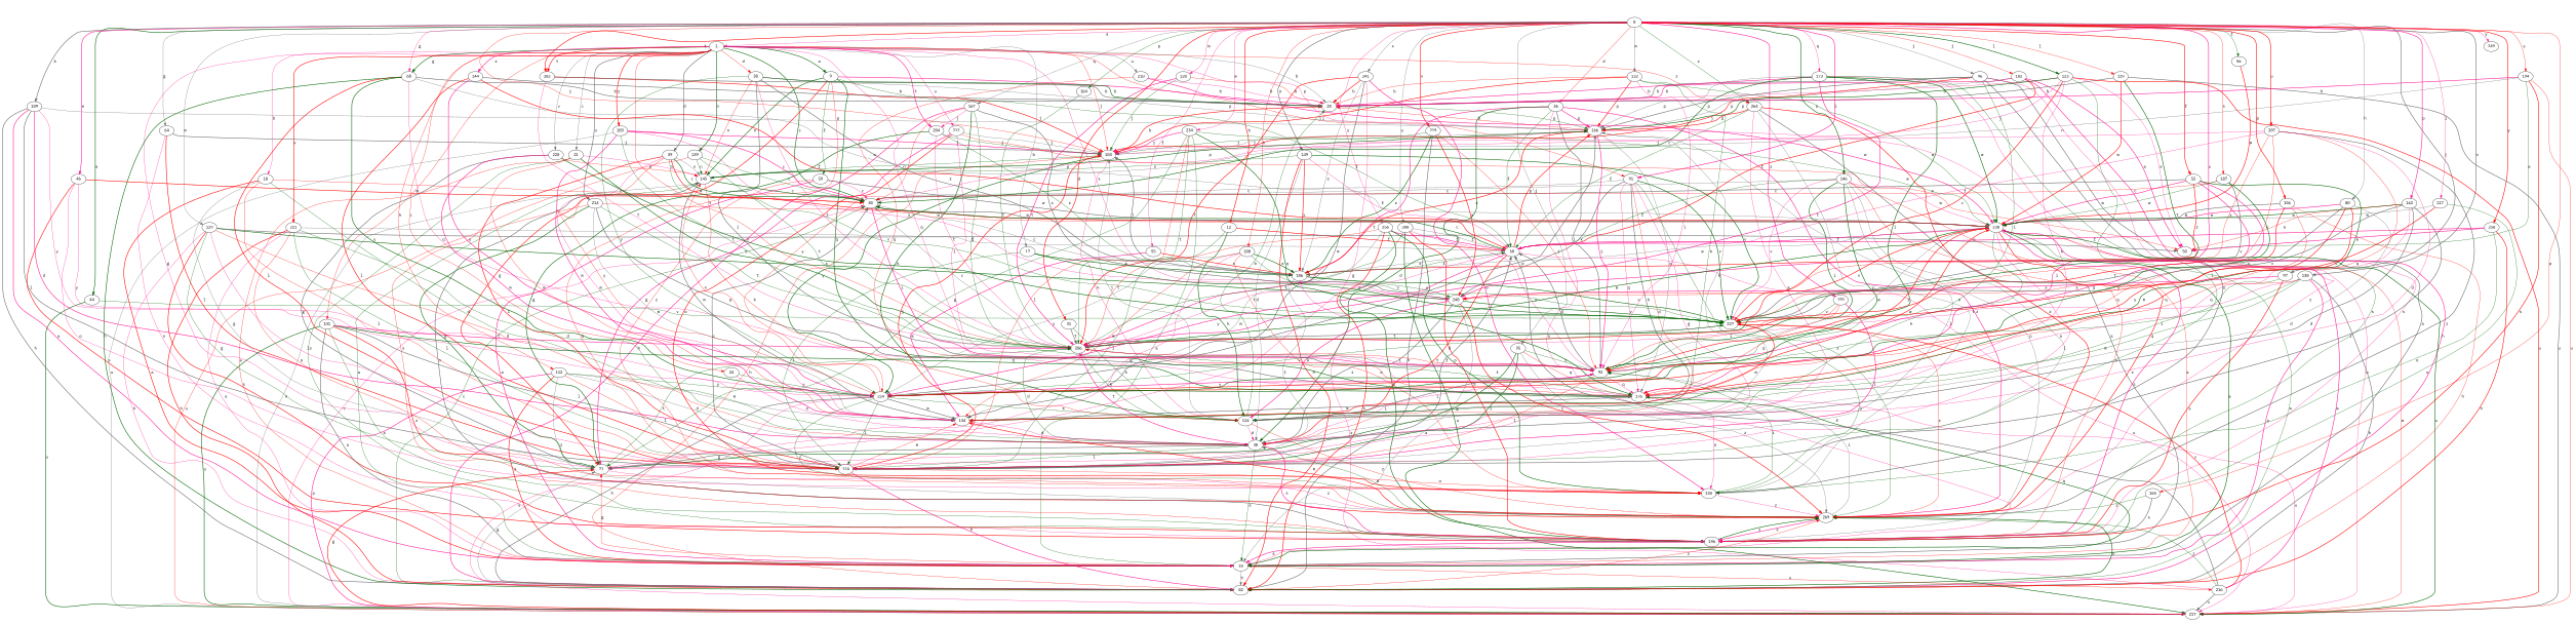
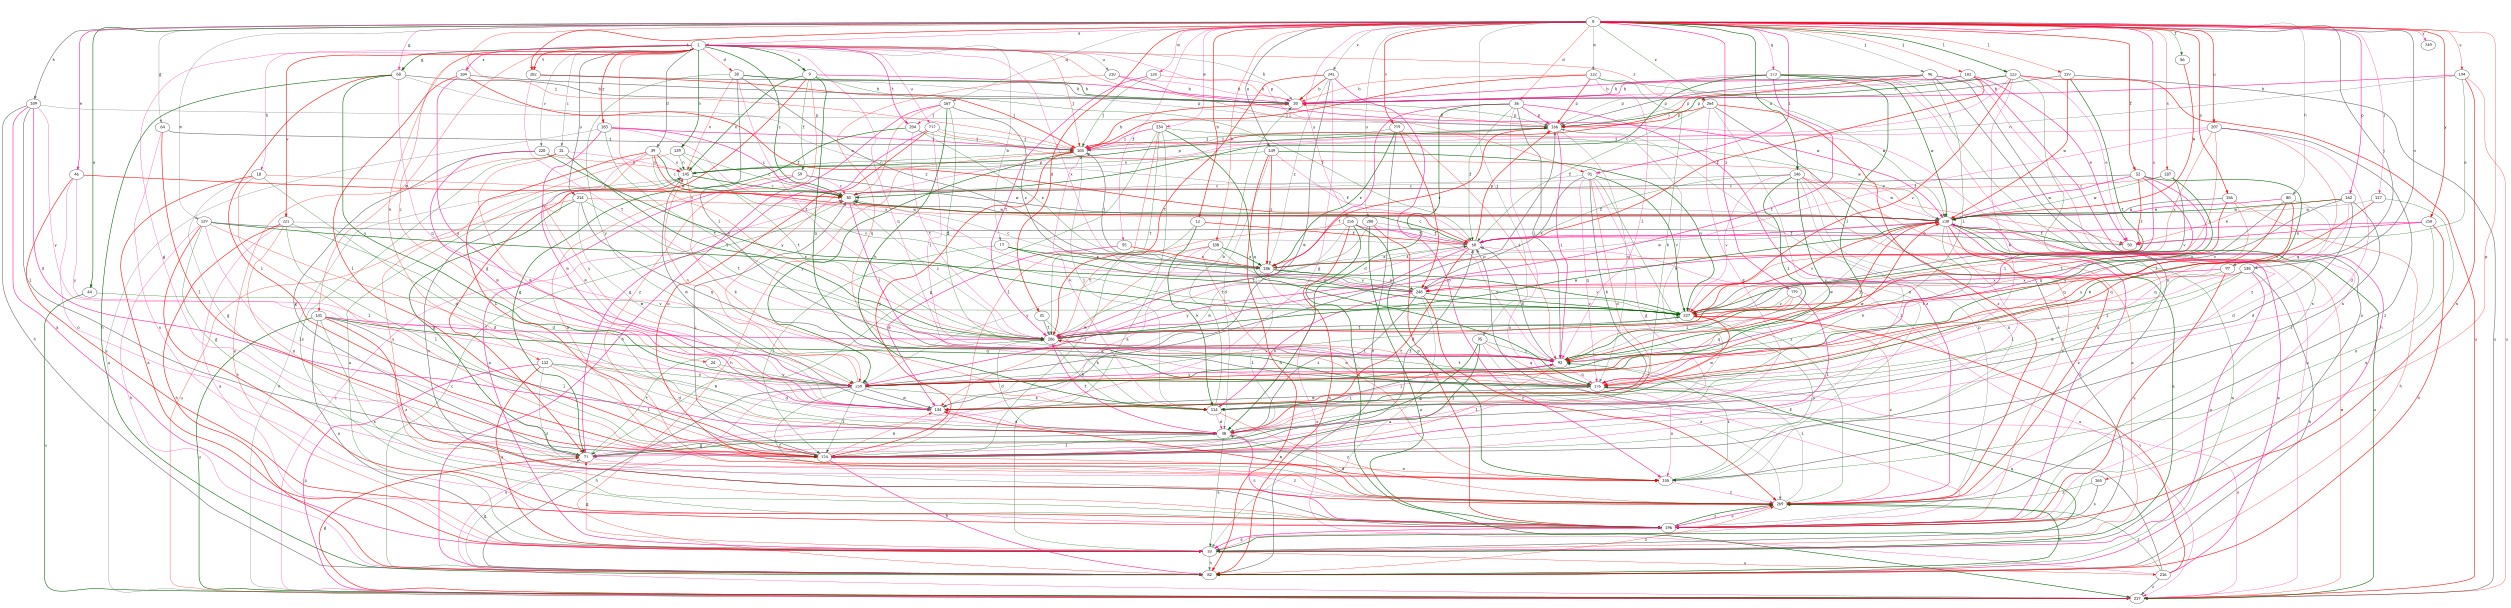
  strict digraph {
    fontname="IBM Plex Mono"
    node [fontname="IBM Plex Mono"]
    edge [color=red fontname="IBM Plex Mono" style=solid]
    0
    1
    12
    31
    36
    44
    46
    52
    55
    56
    64
    68
    80
    91
    95
    96
    97
    102
    103
    108
    109
    117
    119
    123
    128
    129
    132
    138
    146
    149
    156
    162
-   164
    165
    167
    173
    179
    187
    194
    202
    207
    208
    219
    234
    241
    248
    249
    256
    258
    264
    9
    17
    18
    20
    21
    24
    30
    38
    39
    71
    112
    139
    141
    166
    176
    183
-   184 [label=144]
+   184
    204
    206
    210
    212
    214
    220
    221
    60
    114
    124
    269
    10
    40
    92
    227
    217
    196
    259
    155
    186
    134
    238
    82
    50
    145
    59
    216
    0 -> 1 [color=deeppink label=a]
    0 -> 12 [label=b style=bold]
    0 -> 31 [label=d style=bold]
    0 -> 36 [label=d]
    0 -> 44 [color=darkgreen label=e style=bold]
    0 -> 46 [color=deeppink label=e style=bold]
    0 -> 52 [label=f style=bold]
    0 -> 55 [color=deeppink label=f]
    0 -> 56 [color=darkgreen label=f]
    0 -> 64 [color=gray40 label=g]
    0 -> 68 [color=deeppink label=g]
    0 -> 80 [color=gray40 label=h]
    0 -> 91 [color=deeppink label=i style=bold]
    0 -> 95 [color=gray40 label=j]
    0 -> 96 [color=gray40 label=j]
    0 -> 97 [color=gray40 label=j style=bold]
    0 -> 102 [label=j]
    0 -> 103 [label=j]
    0 -> 108 [label=k]
    0 -> 109 [color=gray40 label=k style=bold]
    0 -> 117 [color=deeppink label=l]
    0 -> 119 [label=l]
    0 -> 123 [color=darkgreen label=l style=bold]
    0 -> 128 [color=deeppink label=m]
    0 -> 129 [color=gray40 label=m]
    0 -> 132 [color=gray40 label=m]
    0 -> 138 [color=gray40 label=n style=bold]
    0 -> 146 [color=darkgreen label=o style=bold]
    0 -> 149 [color=gray40 label=o style=bold]
    0 -> 156 [label=p style=bold]
    0 -> 162 [color=deeppink label=p style=bold]
-   0 -> 164 [color=darkgreen label=p]
    0 -> 165 [label=p]
    0 -> 167 [color=gray40 label=q]
    0 -> 173 [color=deeppink label=q]
    0 -> 179 [color=deeppink label=r style=bold]
    0 -> 187 [label=s]
    0 -> 194 [label=s]
    0 -> 202 [label=t style=bold]
    0 -> 207 [label=u style=bold]
    0 -> 208 [color=gray40 label=u]
    0 -> 219 [label=v style=bold]
    0 -> 234 [color=deeppink label=w]
    0 -> 241 [color=gray40 label=x]
    0 -> 248 [color=deeppink label=x style=bold]
    0 -> 249 [color=deeppink label=y]
    0 -> 256 [color=deeppink label=y]
    0 -> 258 [label=y style=bold]
    0 -> 264 [color=darkgreen label=z]
    1 -> 68 [color=darkgreen label=g style=bold]
    1 -> 91 [label=i]
    1 -> 103 [label=j]
    1 -> 202 [label=t style=bold]
    1 -> 248 [color=deeppink label=x]
    1 -> 264 [label=z]
    1 -> 9 [color=darkgreen label=a style=bold]
    1 -> 17 [color=gray40 label=b]
    1 -> 18 [color=deeppink label=b]
    1 -> 20 [color=gray40 label=b]
    1 -> 21 [color=gray40 label=c]
    1 -> 24 [label=c]
    1 -> 30 [color=darkgreen label=c style=bold]
    1 -> 38 [label=d]
    1 -> 39 [color=gray40 label=d style=bold]
    1 -> 71 [color=deeppink label=g]
    1 -> 112 [label=k]
    1 -> 139 [color=darkgreen label=n style=bold]
    1 -> 141 [label=n]
    1 -> 166 [color=deeppink label=p]
    1 -> 176 [color=deeppink label=q]
    1 -> 183 [label=r style=bold]
    1 -> 184 [color=deeppink label=r style=bold]
    1 -> 204 [color=deeppink label=t style=bold]
    1 -> 206 [label=t]
    1 -> 210 [color=gray40 label=u]
    1 -> 212 [color=deeppink label=u]
    1 -> 214 [color=gray40 label=u style=bold]
    1 -> 220 [color=gray40 label=v]
    1 -> 221 [label=v style=bold]
    12 -> 60 [label=f style=bold]
    12 -> 114 [color=darkgreen label=k style=bold]
    12 -> 124 [color=darkgreen label=l]
    31 -> 206 [color=gray40 label=t style=bold]
    31 -> 114 [color=darkgreen label=k]
    36 -> 166 [color=deeppink label=p style=bold]
    36 -> 206 [color=deeppink label=t style=bold]
    36 -> 60 [color=darkgreen label=f]
    36 -> 269 [color=deeppink label=z style=bold]
    36 -> 10 [color=deeppink label=a]
    36 -> 40 [color=darkgreen label=d style=bold]
    36 -> 92 [color=gray40 label=i style=bold]
    44 -> 227 [color=darkgreen label=v]
    44 -> 217 [color=darkgreen label=u style=bold]
    46 -> 30 [label=c style=bold]
    46 -> 196 [label=s style=bold]
    46 -> 259 [color=deeppink label=y]
    46 -> 155 [color=deeppink label=o]
    52 -> 30 [color=gray40 label=c style=bold]
    52 -> 176 [color=deeppink label=q style=bold]
    52 -> 92 [color=deeppink label=i style=bold]
    52 -> 186 [label=r style=bold]
    52 -> 134 [color=darkgreen label=m style=bold]
    52 -> 238 [color=deeppink label=w style=bold]
    55 -> 186 [label=r style=bold]
    55 -> 134 [color=deeppink label=m style=bold]
    56 -> 238 [label=w style=bold]
    64 -> 103 [color=gray40 label=j style=bold]
    64 -> 124 [label=l style=bold]
    64 -> 196 [color=deeppink label=s]
    68 -> 20 [color=gray40 label=b style=bold]
    68 -> 176 [color=deeppink label=q]
    68 -> 124 [label=l style=bold]
    68 -> 259 [color=darkgreen label=y style=bold]
    68 -> 238 [color=gray40 label=w]
    68 -> 82 [color=darkgreen label=h style=bold]
    80 -> 176 [label=q style=bold]
    80 -> 40 [color=gray40 label=d]
    80 -> 227 [color=gray40 label=v style=bold]
    80 -> 259 [label=y style=bold]
    80 -> 238 [color=deeppink label=w style=bold]
    91 -> 248 [color=gray40 label=x style=bold]
    91 -> 30 [color=gray40 label=c]
    91 -> 71 [color=deeppink label=g]
    91 -> 176 [color=deeppink label=q]
    91 -> 114 [color=gray40 label=k style=bold]
    91 -> 269 [color=darkgreen label=z]
    91 -> 40 [label=d]
    91 -> 227 [color=darkgreen label=v style=bold]
    95 -> 71 [color=darkgreen label=g style=bold]
    95 -> 176 [label=q]
    95 -> 124 [color=darkgreen label=l style=bold]
    95 -> 269 [color=gray40 label=z]
    95 -> 92 [color=darkgreen label=i]
    96 -> 103 [label=j style=bold]
    96 -> 20 [color=gray40 label=b style=bold]
    96 -> 166 [color=gray40 label=p style=bold]
    96 -> 10 [color=gray40 label=a style=bold]
    96 -> 92 [color=darkgreen label=i]
    96 -> 196 [color=deeppink label=s]
    96 -> 155 [color=gray40 label=o style=bold]
    97 -> 248 [color=deeppink label=x style=bold]
    97 -> 196 [label=s style=bold]
    97 -> 134 [color=darkgreen label=m]
    102 -> 20 [color=deeppink label=b style=bold]
    102 -> 166 [color=gray40 label=p]
    102 -> 60 [label=f style=bold]
    102 -> 82 [color=deeppink label=h style=bold]
    102 -> 50 [color=deeppink label=e style=bold]
    103 -> 20 [label=b style=bold]
    103 -> 114 [color=deeppink label=k]
    103 -> 259 [color=darkgreen label=y style=bold]
    103 -> 82 [label=h]
    103 -> 145 [color=darkgreen label=n]
    108 -> 71 [color=deeppink label=g]
    108 -> 227 [color=darkgreen label=v]
    108 -> 259 [color=gray40 label=y]
    108 -> 155 [label=o]
    108 -> 186 [color=darkgreen label=r style=bold]
    108 -> 134 [label=m]
    109 -> 166 [color=gray40 label=p]
    109 -> 124 [color=gray40 label=l style=bold]
    109 -> 10 [color=deeppink label=a style=bold]
    109 -> 40 [color=deeppink label=d style=bold]
    109 -> 259 [color=deeppink label=y]
    109 -> 82 [color=gray40 label=h style=bold]
    117 -> 227 [label=v style=bold]
    117 -> 196 [color=darkgreen label=s]
    117 -> 238 [color=gray40 label=w]
    119 -> 20 [color=gray40 label=b style=bold]
    119 -> 206 [color=darkgreen label=t style=bold]
    119 -> 217 [color=gray40 label=u style=bold]
    119 -> 238 [label=w style=bold]
    123 -> 103 [color=deeppink label=j]
    123 -> 20 [color=deeppink label=b]
    123 -> 166 [color=darkgreen label=p style=bold]
    123 -> 114 [color=deeppink label=k]
    123 -> 124 [color=darkgreen label=l]
    123 -> 227 [label=v style=bold]
    123 -> 217 [label=u style=bold]
    123 -> 50 [color=deeppink label=e]
    128 -> 103 [color=darkgreen label=j]
    128 -> 20 [label=b]
    128 -> 206 [color=deeppink label=t style=bold]
    129 -> 248 [color=darkgreen label=x style=bold]
    129 -> 71 [color=darkgreen label=g]
    129 -> 124 [color=deeppink label=l]
    129 -> 40 [label=d]
    129 -> 196 [label=s style=bold]
    129 -> 82 [color=deeppink label=h]
    129 -> 50 [color=gray40 label=e style=bold]
    132 -> 103 [label=j style=bold]
    132 -> 20 [label=b]
    132 -> 166 [label=p style=bold]
    132 -> 114 [color=darkgreen label=k]
    132 -> 92 [color=deeppink label=i]
    132 -> 238 [color=darkgreen label=w]
    138 -> 248 [label=x]
    138 -> 176 [color=darkgreen label=q]
    138 -> 206 [color=deeppink label=t]
    138 -> 10 [color=deeppink label=a style=bold]
    138 -> 92 [color=darkgreen label=i]
    138 -> 82 [color=gray40 label=h style=bold]
    146 -> 30 [color=gray40 label=c]
    146 -> 60 [color=darkgreen label=f]
    146 -> 124 [color=gray40 label=l]
    146 -> 10 [label=a]
    146 -> 92 [color=darkgreen label=i style=bold]
    146 -> 227 [color=deeppink label=v]
    146 -> 196 [label=s]
    146 -> 259 [color=darkgreen label=y style=bold]
    146 -> 155 [color=gray40 label=o]
    146 -> 238 [color=deeppink label=w]
    149 -> 60 [color=deeppink label=f]
    149 -> 40 [color=gray40 label=d]
    149 -> 227 [color=darkgreen label=v style=bold]
    149 -> 186 [label=r style=bold]
    149 -> 82 [label=h style=bold]
    149 -> 145 [color=darkgreen label=n]
    156 -> 176 [label=q]
    156 -> 206 [label=t style=bold]
    156 -> 238 [color=gray40 label=w style=bold]
    156 -> 82 [label=h]
    162 -> 176 [color=deeppink label=q]
    162 -> 124 [color=gray40 label=l style=bold]
    162 -> 40 [color=gray40 label=d style=bold]
    162 -> 227 [color=gray40 label=v style=bold]
    162 -> 238 [color=darkgreen label=w style=bold]
    162 -> 50 [label=e]
-   164 -> 206 [color=darkgreen label=t]
    165 -> 269 [color=darkgreen label=z]
    165 -> 196 [color=gray40 label=s style=bold]
    167 -> 248 [color=gray40 label=x style=bold]
    167 -> 204 [color=deeppink label=j]
    167 -> 114 [color=darkgreen label=k style=bold]
    167 -> 92 [color=darkgreen label=i]
    167 -> 259 [label=y]
    167 -> 82 [color=deeppink label=h style=bold]
    173 -> 20 [color=deeppink label=b style=bold]
    173 -> 30 [color=darkgreen label=c style=bold]
    173 -> 166 [color=gray40 label=p]
    173 -> 206 [color=deeppink label=t style=bold]
    173 -> 269 [color=deeppink label=z]
    173 -> 92 [color=darkgreen label=i style=bold]
    173 -> 196 [color=darkgreen label=s]
    173 -> 238 [color=darkgreen label=w style=bold]
    179 -> 176 [label=q]
    179 -> 124 [color=deeppink label=l style=bold]
    179 -> 92 [label=i]
    179 -> 227 [color=darkgreen label=v]
    187 -> 30 [label=c]
    187 -> 227 [color=gray40 label=v style=bold]
    187 -> 259 [color=darkgreen label=y style=bold]
    187 -> 238 [color=darkgreen label=w]
    194 -> 20 [color=deeppink label=b style=bold]
    194 -> 217 [label=u]
    194 -> 196 [label=s style=bold]
    194 -> 50 [color=darkgreen label=e]
    194 -> 145 [color=gray40 label=n]
    202 -> 103 [label=j style=bold]
    202 -> 20 [color=gray40 label=b style=bold]
    202 -> 206 [color=deeppink label=t]
    207 -> 103 [color=deeppink label=j]
    207 -> 248 [label=x]
    207 -> 176 [label=q]
    207 -> 60 [color=deeppink label=f]
    207 -> 269 [color=gray40 label=z style=bold]
    207 -> 40 [color=deeppink label=d]
    207 -> 227 [label=v]
    208 -> 206 [color=darkgreen label=t]
    208 -> 60 [color=gray40 label=f]
    208 -> 92 [color=deeppink label=i]
    208 -> 217 [color=darkgreen label=u style=bold]
    208 -> 196 [label=s style=bold]
    219 -> 103 [color=darkgreen label=j]
    219 -> 248 [label=x style=bold]
    219 -> 92 [label=i]
    219 -> 186 [color=darkgreen label=r style=bold]
    219 -> 82 [color=gray40 label=h style=bold]
    234 -> 103 [color=deeppink label=j style=bold]
    234 -> 71 [color=darkgreen label=g]
    234 -> 176 [color=darkgreen label=q style=bold]
    234 -> 206 [color=darkgreen label=t]
    234 -> 124 [label=l]
    234 -> 10 [color=darkgreen label=a]
    234 -> 238 [color=darkgreen label=w]
    241 -> 20 [label=b style=bold]
    241 -> 71 [color=deeppink label=g]
    241 -> 206 [label=t style=bold]
    241 -> 155 [color=deeppink label=o style=bold]
    241 -> 186 [color=gray40 label=r]
    241 -> 134 [color=gray40 label=m style=bold]
    248 -> 114 [color=deeppink label=k style=bold]
    248 -> 269 [label=z style=bold]
    248 -> 10 [color=gray40 label=a]
    248 -> 40 [color=gray40 label=i style=bold]
    248 -> 227 [color=darkgreen label=v style=bold]
    256 -> 206 [label=t]
    256 -> 60 [color=deeppink label=f style=bold]
    256 -> 196 [color=darkgreen label=s style=bold]
    256 -> 155 [color=darkgreen label=o style=bold]
    256 -> 134 [color=gray40 label=m]
    256 -> 82 [label=h style=bold]
    258 -> 60 [color=deeppink label=f style=bold]
    258 -> 155 [color=darkgreen label=o]
    258 -> 82 [label=h style=bold]
    258 -> 50 [color=deeppink label=e style=bold]
    264 -> 71 [color=deeppink label=g]
    264 -> 166 [label=p style=bold]
    264 -> 60 [color=darkgreen label=f]
    264 -> 269 [label=z style=bold]
    264 -> 10 [color=gray40 label=a style=bold]
    264 -> 155 [color=gray40 label=o]
    9 -> 20 [color=deeppink label=b style=bold]
    9 -> 71 [label=g style=bold]
    9 -> 176 [color=darkgreen label=q style=bold]
    9 -> 60 [color=darkgreen label=f]
    9 -> 269 [label=z]
    9 -> 145 [color=darkgreen label=n style=bold]
    9 -> 59 [color=darkgreen label=f]
    17 -> 124 [color=darkgreen label=l]
    17 -> 227 [color=darkgreen label=v style=bold]
    17 -> 186 [color=darkgreen label=r style=bold]
    18 -> 30 [label=c]
    18 -> 71 [color=gray40 label=g]
    18 -> 124 [label=l]
    18 -> 10 [label=a style=bold]
    18 -> 40 [color=darkgreen label=d]
    20 -> 166 [color=darkgreen label=p]
    21 -> 206 [color=darkgreen label=t style=bold]
    21 -> 10 [label=a]
    21 -> 196 [color=darkgreen label=s]
    21 -> 134 [label=m]
    21 -> 145 [color=deeppink label=n]
    24 -> 40 [color=deeppink label=d]
    24 -> 259 [color=darkgreen label=y]
    30 -> 166 [color=deeppink label=p]
    30 -> 92 [color=deeppink label=i style=bold]
    30 -> 238 [color=gray40 label=w style=bold]
    38 -> 20 [color=darkgreen label=b style=bold]
    38 -> 166 [color=gray40 label=p]
    38 -> 206 [color=deeppink label=t]
    38 -> 92 [color=gray40 label=i style=bold]
    38 -> 259 [color=darkgreen label=y]
    38 -> 186 [color=gray40 label=r style=bold]
    38 -> 145 [label=n]
    39 -> 30 [color=darkgreen label=c style=bold]
    39 -> 124 [label=l style=bold]
    39 -> 227 [color=darkgreen label=v]
    39 -> 259 [label=y]
    39 -> 134 [color=deeppink label=m]
    39 -> 238 [label=w style=bold]
    39 -> 145 [color=gray40 label=n]
    71 -> 206 [color=darkgreen label=t]
    71 -> 269 [color=deeppink label=z]
    112 -> 124 [label=l]
    112 -> 269 [color=gray40 label=z]
    112 -> 10 [label=a style=bold]
    112 -> 40 [color=gray40 label=d]
    112 -> 217 [color=deeppink label=p style=bold]
    112 -> 259 [color=darkgreen label=y]
    112 -> 134 [color=gray40 label=m]
    139 -> 30 [color=darkgreen label=c]
    139 -> 206 [color=darkgreen label=t]
    139 -> 196 [label=s]
    139 -> 145 [color=darkgreen label=n]
    141 -> 176 [color=darkgreen label=q style=bold]
    141 -> 206 [color=deeppink label=t style=bold]
    141 -> 124 [color=gray40 label=l style=bold]
    141 -> 269 [label=z style=bold]
    141 -> 10 [color=gray40 label=a style=bold]
    141 -> 217 [color=darkgreen label=u style=bold]
    141 -> 196 [color=darkgreen label=s]
    166 -> 103 [color=gray40 label=j]
    166 -> 20 [label=b]
    166 -> 176 [color=gray40 label=q]
    166 -> 114 [color=gray40 label=k]
    166 -> 92 [color=deeppink label=i style=bold]
    166 -> 217 [color=deeppink label=u]
    166 -> 186 [label=r style=bold]
    176 -> 206 [color=darkgreen label=t]
    176 -> 217 [color=deeppink label=u]
    176 -> 155 [color=deeppink label=o]
    176 -> 134 [color=gray40 label=m style=bold]
    183 -> 103 [color=deeppink label=j style=bold]
    183 -> 248 [color=deeppink label=x]
    183 -> 30 [color=deeppink label=c style=bold]
    183 -> 206 [color=darkgreen label=t]
    183 -> 217 [color=gray40 label=u]
    183 -> 134 [color=deeppink label=m style=bold]
    184 -> 20 [color=gray40 label=b style=bold]
    184 -> 60 [label=f style=bold]
    184 -> 124 [label=l style=bold]
    184 -> 259 [color=deeppink label=y style=bold]
    204 -> 103 [color=darkgreen label=j]
    204 -> 71 [color=darkgreen label=g style=bold]
    204 -> 206 [color=deeppink label=t]
    204 -> 186 [color=darkgreen label=r]
    206 -> 30 [color=gray40 label=c]
    206 -> 114 [color=darkgreen label=k]
    206 -> 40 [color=darkgreen label=d]
    206 -> 92 [color=deeppink label=i]
    206 -> 238 [color=darkgreen label=w style=bold]
    210 -> 20 [color=deeppink label=b]
    210 -> 176 [label=q]
    210 -> 238 [color=deeppink label=w style=bold]
    212 -> 103 [color=gray40 label=j]
    212 -> 71 [color=deeppink label=g style=bold]
    212 -> 92 [color=deeppink label=i]
    212 -> 155 [label=o style=bold]
    212 -> 50 [label=e]
    214 -> 71 [color=darkgreen label=g style=bold]
    214 -> 176 [color=gray40 label=q style=bold]
    214 -> 206 [color=darkgreen label=t]
    214 -> 217 [label=u]
    214 -> 134 [color=gray40 label=m]
    214 -> 238 [label=w]
    220 -> 71 [color=gray40 label=g style=bold]
    220 -> 227 [color=darkgreen label=v style=bold]
    220 -> 134 [color=deeppink label=m style=bold]
    220 -> 145 [label=n]
    221 -> 60 [color=gray40 label=f]
    221 -> 124 [color=darkgreen label=l]
    221 -> 10 [color=deeppink label=a]
    221 -> 40 [color=darkgreen label=d]
    221 -> 155 [label=o]
    221 -> 82 [label=h style=bold]
    60 -> 30 [color=darkgreen label=c style=bold]
    60 -> 166 [label=p style=bold]
    60 -> 206 [color=deeppink label=t]
    60 -> 40 [label=d style=bold]
    60 -> 217 [color=deeppink label=u]
    60 -> 259 [color=deeppink label=y style=bold]
    60 -> 186 [color=gray40 label=r]
    114 -> 103 [color=gray40 label=j]
    114 -> 20 [color=darkgreen label=b]
    114 -> 269 [label=z]
    114 -> 40 [color=deeppink label=d]
    114 -> 92 [color=gray40 label=i style=bold]
    124 -> 103 [label=j style=bold]
    124 -> 30 [color=gray40 label=c style=bold]
    124 -> 60 [color=gray40 label=f style=bold]
    124 -> 155 [label=o]
    124 -> 134 [label=m]
    124 -> 82 [color=deeppink label=h style=bold]
    269 -> 40 [color=darkgreen label=d]
    269 -> 92 [color=gray40 label=i]
    269 -> 196 [color=deeppink label=s style=bold]
    269 -> 134 [label=m style=bold]
    269 -> 82 [color=darkgreen label=h style=bold]
    10 -> 71 [label=g]
    10 -> 176 [color=darkgreen label=q style=bold]
    10 -> 82 [color=gray40 label=h]
    10 -> 216 [label=u]
    40 -> 71 [color=gray40 label=g style=bold]
    40 -> 206 [color=deeppink label=t style=bold]
    40 -> 124 [color=darkgreen label=l]
    40 -> 10 [color=darkgreen label=a]
    40 -> 92 [color=deeppink label=i]
    40 -> 196 [color=deeppink label=s style=bold]
    92 -> 176 [color=deeppink label=q]
    92 -> 206 [label=t]
    92 -> 60 [color=gray40 label=f style=bold]
    92 -> 124 [label=l]
    92 -> 259 [color=deeppink label=y style=bold]
    92 -> 238 [color=gray40 label=w]
    227 -> 206 [color=gray40 label=t style=bold]
    227 -> 269 [label=z]
    227 -> 155 [color=darkgreen label=o]
    227 -> 134 [label=m style=bold]
    217 -> 30 [color=deeppink label=c]
    217 -> 71 [label=g style=bold]
    217 -> 238 [label=w]
    217 -> 145 [color=gray40 label=n]
    196 -> 166 [color=gray40 label=p]
    196 -> 269 [color=darkgreen label=z style=bold]
    196 -> 10 [color=deeppink label=a style=bold]
    196 -> 145 [color=gray40 label=n style=bold]
    259 -> 166 [color=gray40 label=p style=bold]
    259 -> 114 [color=darkgreen label=k]
    259 -> 124 [color=darkgreen label=l]
    259 -> 269 [color=darkgreen label=z]
    259 -> 227 [color=darkgreen label=v]
    259 -> 217 [color=deeppink label=u]
    259 -> 134 [color=gray40 label=m style=bold]
    259 -> 238 [label=w style=bold]
    259 -> 82 [color=gray40 label=h style=bold]
    259 -> 145 [label=n]
    155 -> 269 [color=deeppink label=z]
    155 -> 92 [color=darkgreen label=i]
    186 -> 103 [color=gray40 label=j style=bold]
    186 -> 248 [color=darkgreen label=x]
    186 -> 30 [color=gray40 label=c]
    186 -> 60 [color=darkgreen label=f]
    186 -> 124 [color=gray40 label=l]
    186 -> 227 [color=darkgreen label=v style=bold]
    186 -> 238 [color=gray40 label=w]
    134 -> 40 [color=deeppink label=d]
    238 -> 60 [color=deeppink label=f style=bold]
    238 -> 114 [color=darkgreen label=k]
    238 -> 124 [color=deeppink label=l]
    238 -> 269 [label=z style=bold]
    238 -> 10 [color=darkgreen label=a style=bold]
    238 -> 92 [label=i style=bold]
    238 -> 227 [label=v style=bold]
    238 -> 217 [color=darkgreen label=u style=bold]
    238 -> 196 [color=deeppink label=s style=bold]
    82 -> 30 [color=darkgreen label=c]
    82 -> 71 [color=gray40 label=g]
    82 -> 269 [label=z]
    82 -> 238 [color=darkgreen label=w]
    145 -> 30 [color=darkgreen label=c style=bold]
    145 -> 166 [color=darkgreen label=p style=bold]
    145 -> 114 [label=k]
    145 -> 10 [color=darkgreen label=a]
    145 -> 134 [color=gray40 label=m style=bold]
    59 -> 30 [color=deeppink label=c]
    59 -> 10 [color=deeppink label=a style=bold]
    59 -> 155 [label=o]
    59 -> 238 [color=gray40 label=w style=bold]
    216 -> 60 [color=gray40 label=f style=bold]
    216 -> 269 [color=darkgreen label=z]
    216 -> 227 [label=v style=bold]
    216 -> 217 [color=gray40 label=u style=bold]
    216 -> 186 [color=deeppink label=r]
    216 -> 238 [color=deeppink label=w style=bold]
  }
